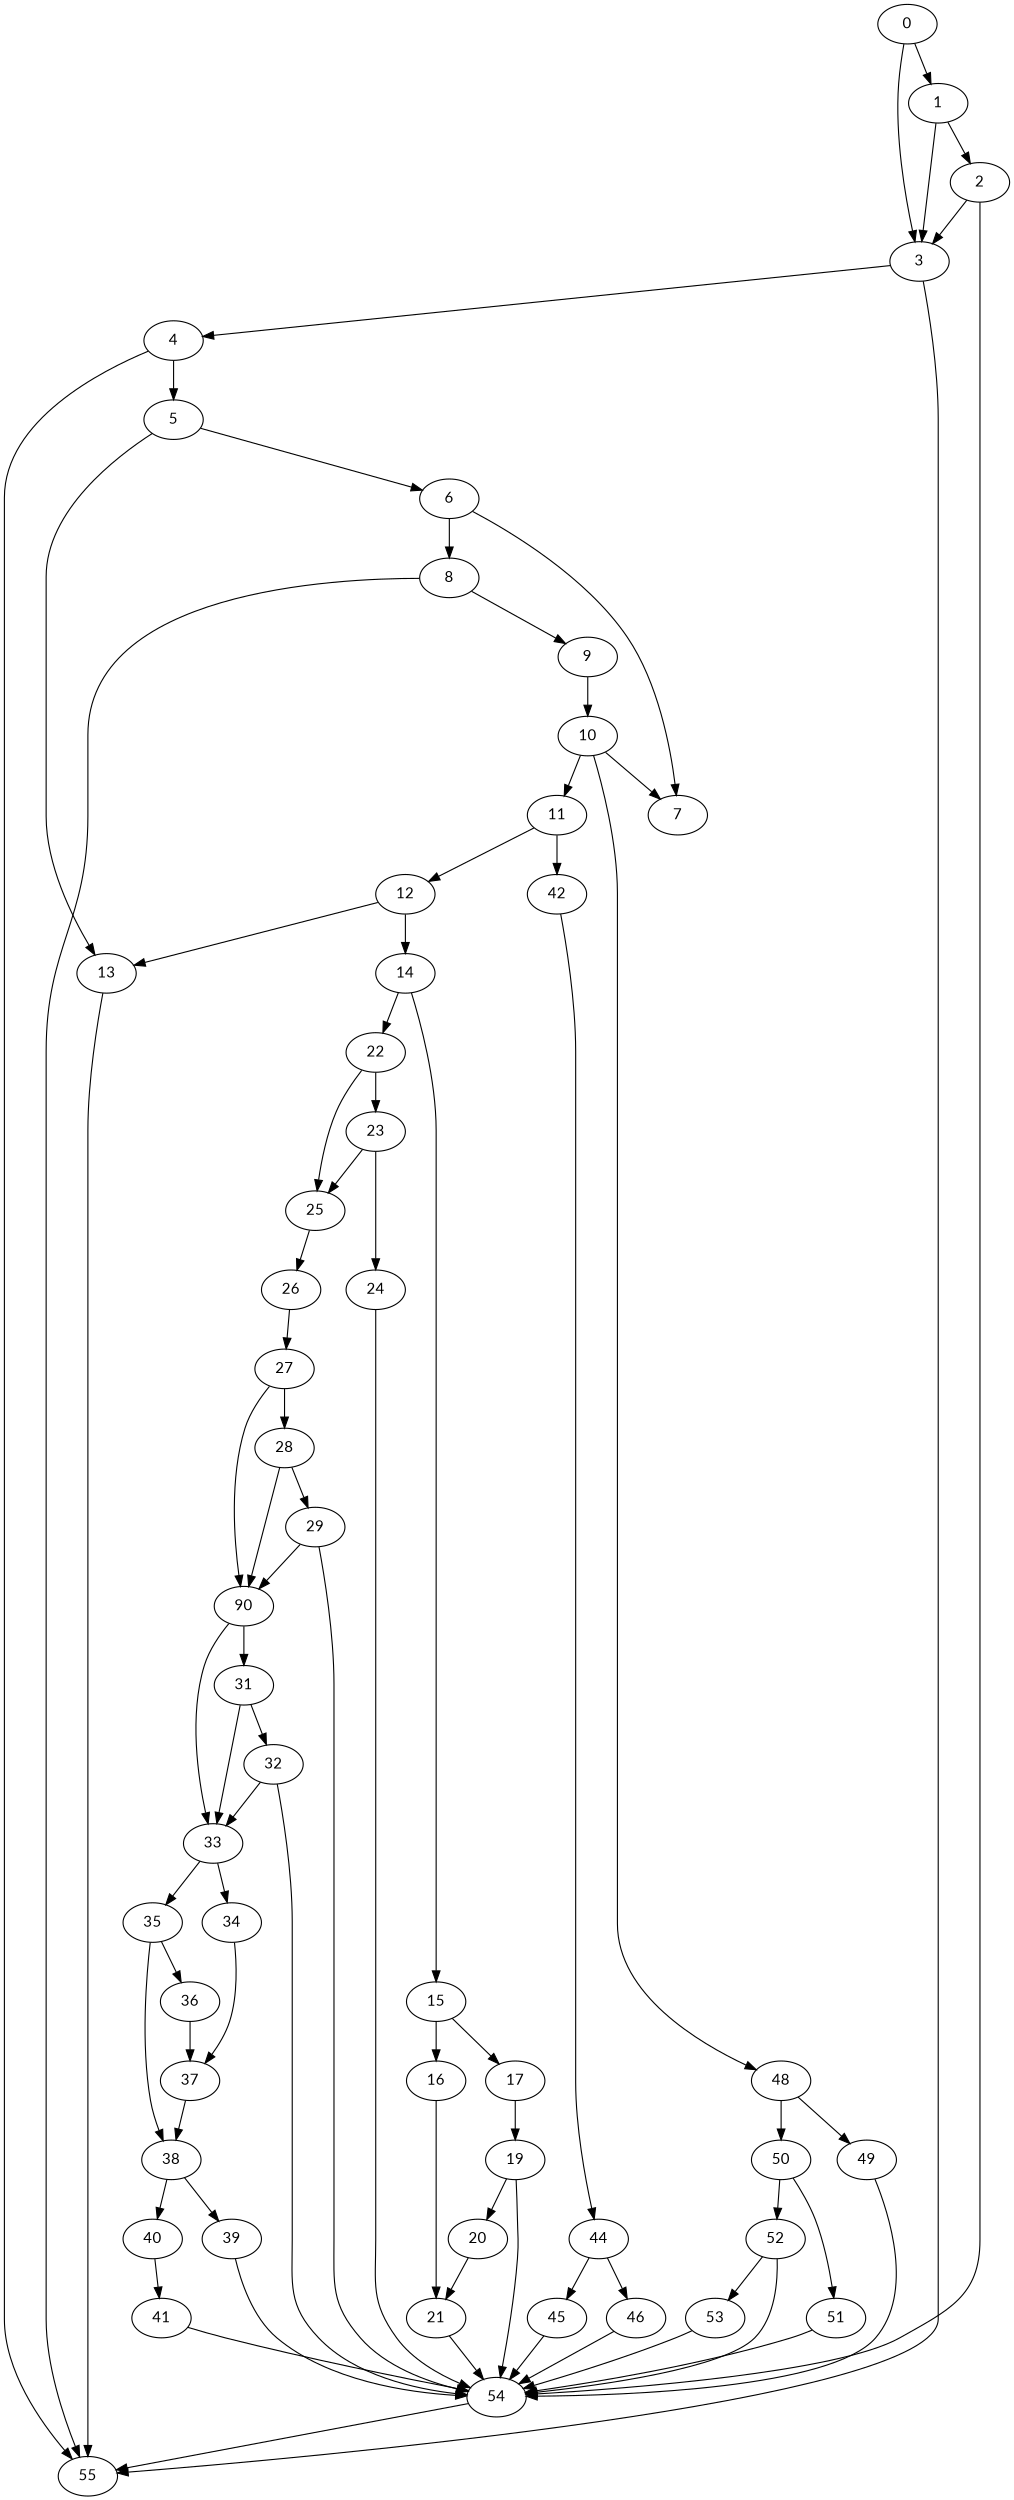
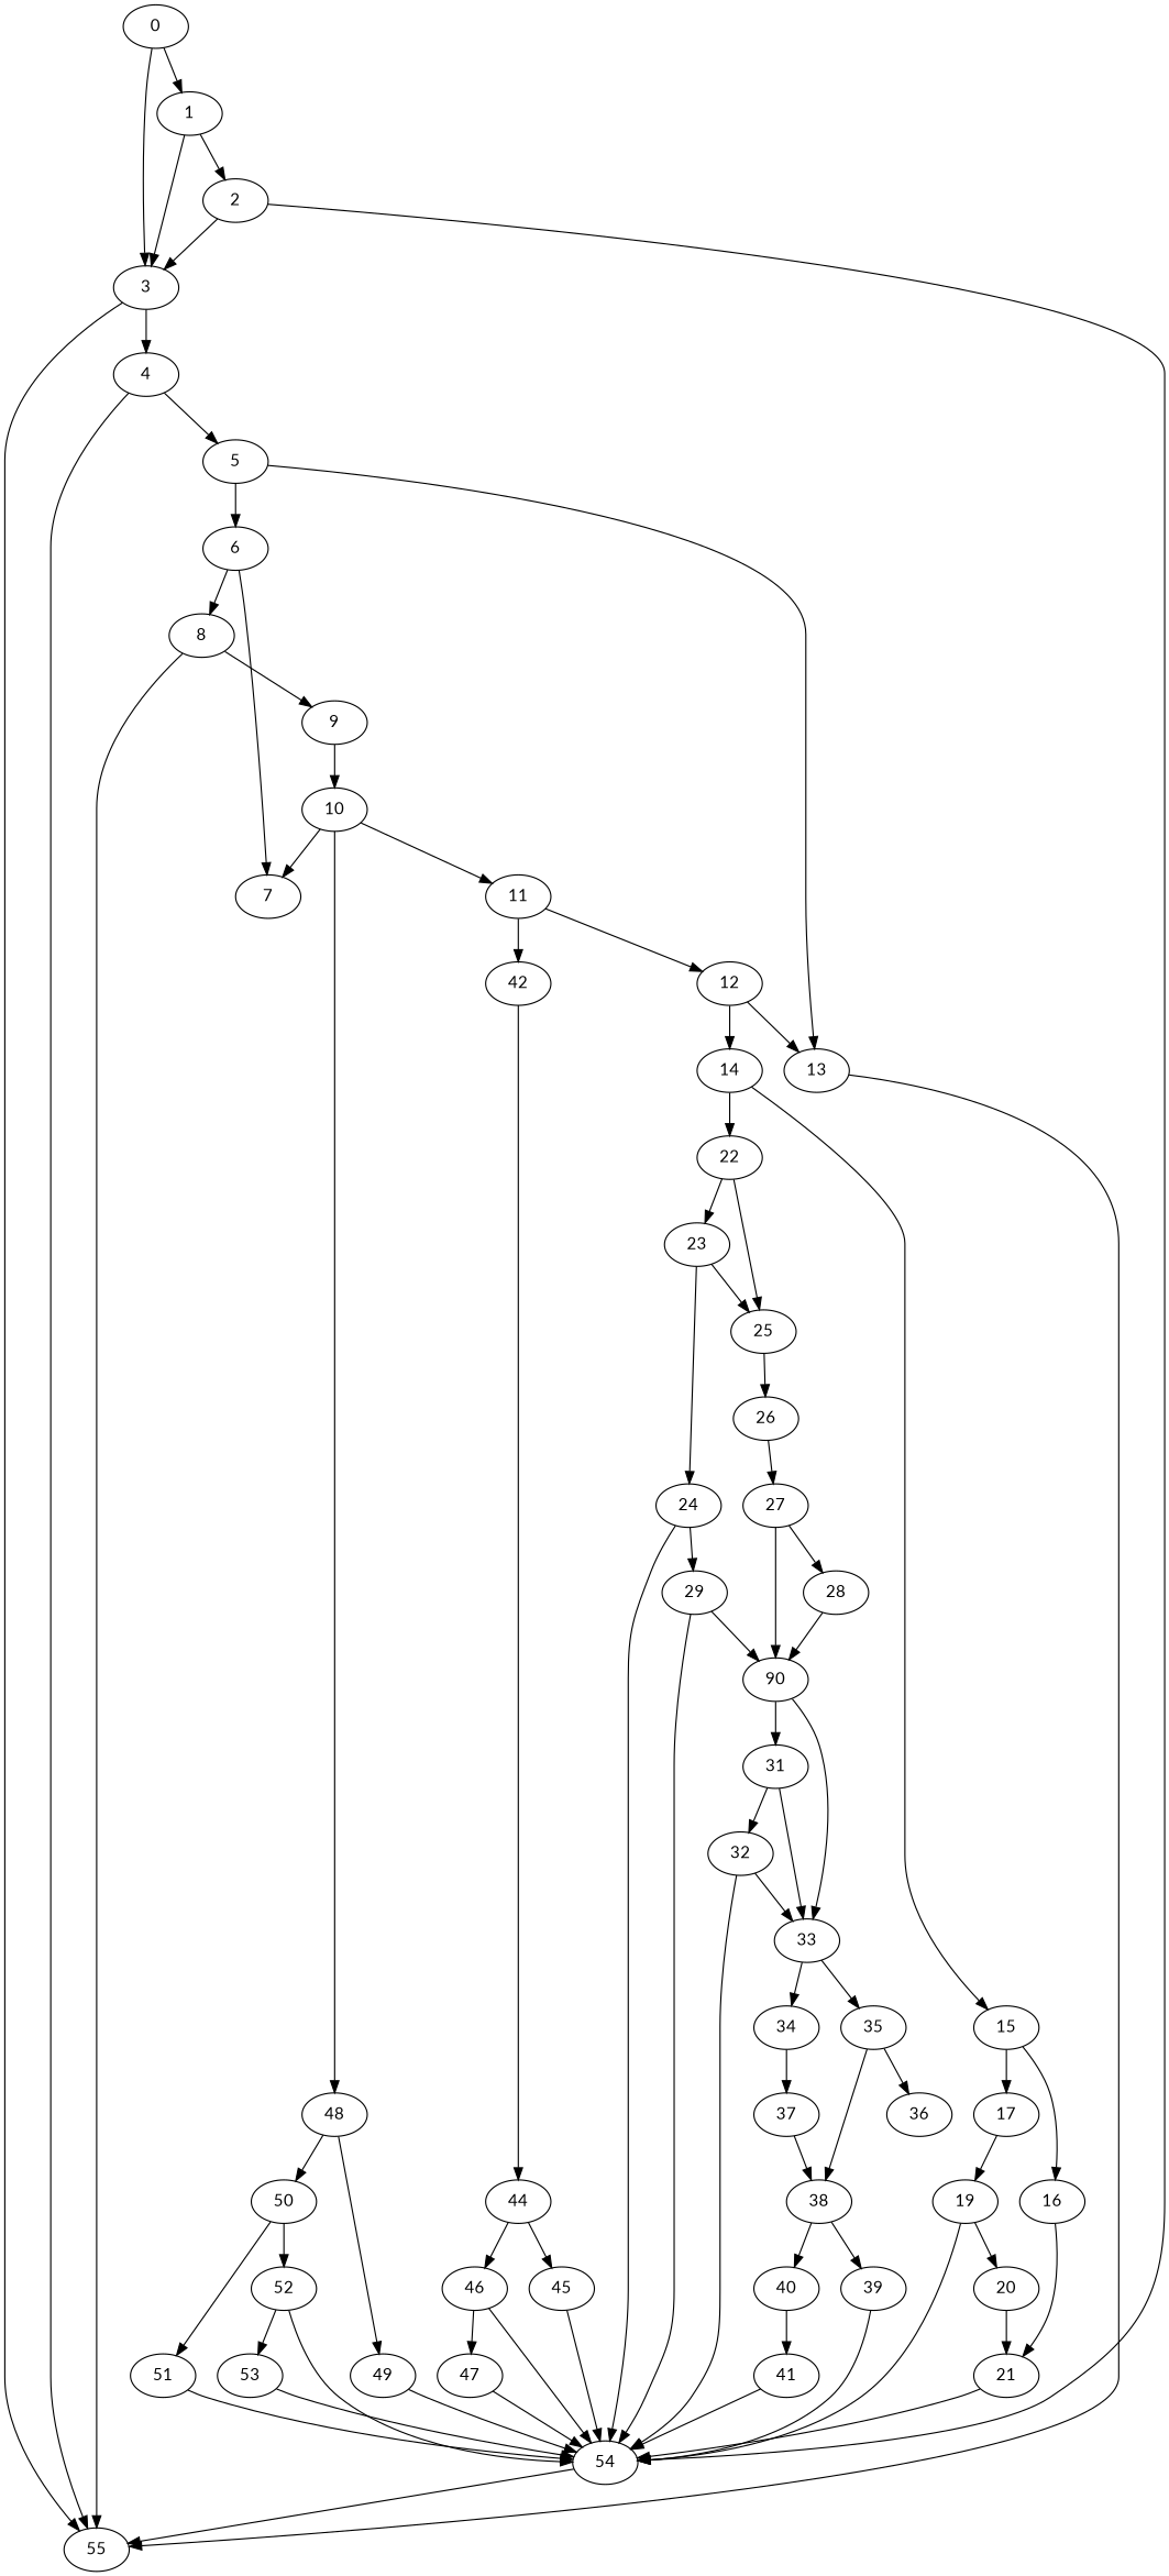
  digraph {
    fontname=Lato
    node [fontname=Lato]
    edge [fontname=Lato]
    0
    1
    3
    2
    4
    55
    54
    5
    6
    13
    7
    8
    9
    10
    11
    48
    12
    42
    49
    50
    14
    44
    15
    22
    16
    17
    23
    25
    21
    19
    20
    24
    26
    27
    28
    n36 [label=90]
    29
    31
    33
    32
    34
    35
    37
    36
    38
    39
    40
    41
    45
    46
+   47
    51
    52
    53
    0 -> 1
    0 -> 3
    1 -> 3
    1 -> 2
    3 -> 4
    3 -> 55
    2 -> 3
    2 -> 54
    4 -> 55
    4 -> 5
    54 -> 55
    5 -> 6
    5 -> 13
    6 -> 7
    6 -> 8
    13 -> 55
    8 -> 55
    8 -> 9
    9 -> 10
    10 -> 7
    10 -> 11
    10 -> 48
    11 -> 12
    11 -> 42
    48 -> 49
    48 -> 50
    12 -> 13
    12 -> 14
    42 -> 44
    49 -> 54
    50 -> 51
    50 -> 52
    14 -> 15
    14 -> 22
    44 -> 45
    44 -> 46
    15 -> 16
    15 -> 17
    22 -> 23
    22 -> 25
    16 -> 21
    17 -> 19
    23 -> 25
    23 -> 24
    25 -> 26
    21 -> 54
    19 -> 54
    19 -> 20
    20 -> 21
    24 -> 54
    26 -> 27
    27 -> 28
    27 -> n36
    28 -> n36
-   28 -> 29
+   24 -> 29
    n36 -> 31
    n36 -> 33
    29 -> 54
    29 -> n36
    31 -> 33
    31 -> 32
    33 -> 34
    33 -> 35
    32 -> 54
    32 -> 33
    34 -> 37
    35 -> 36
    35 -> 38
    37 -> 38
-   36 -> 37
    38 -> 39
    38 -> 40
    39 -> 54
    40 -> 41
    41 -> 54
    45 -> 54
    46 -> 54
+   46 -> 47
+   47 -> 54
    51 -> 54
    52 -> 54
    52 -> 53
    53 -> 54
  }
